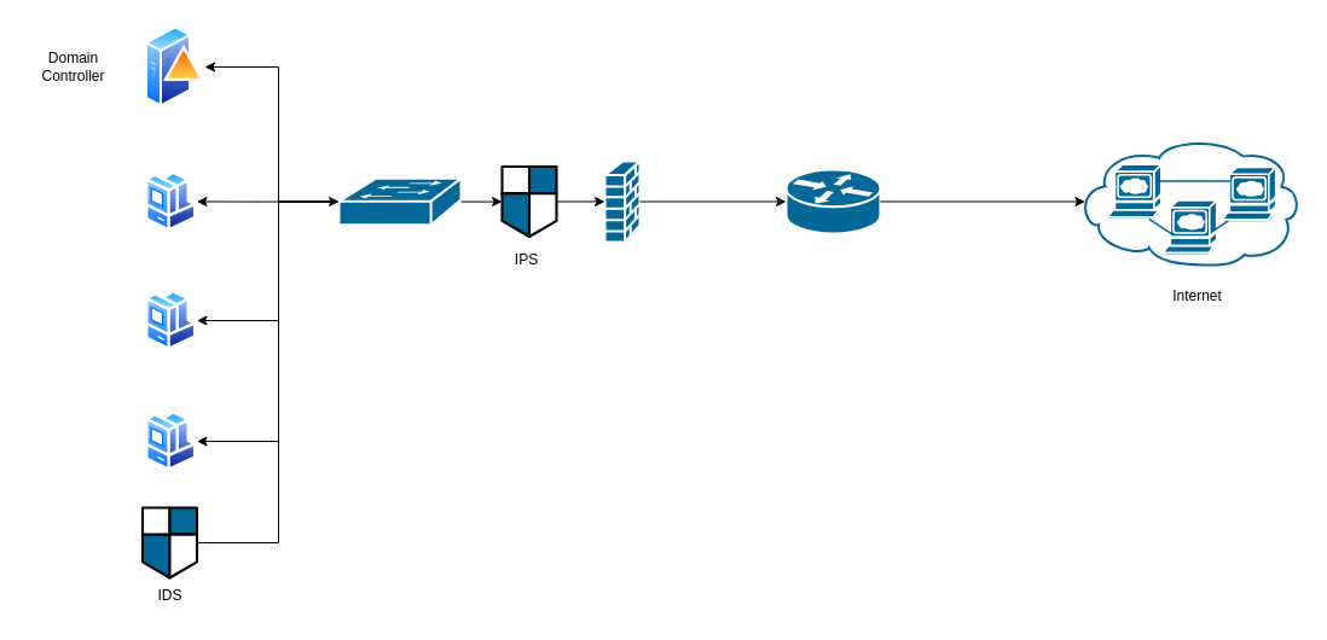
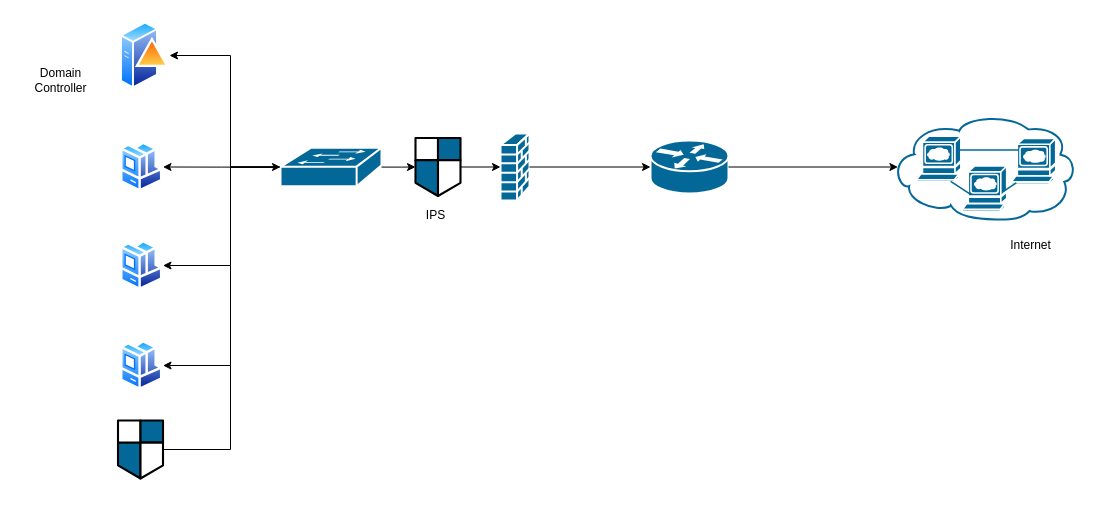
  <mxCell id="0" />
  <mxCell id="1" parent="0" />
  <mxCell id="2" value="" style="shape=mxgraph.cisco.routers.router;sketch=0;html=1;pointerEvents=1;dashed=0;fillColor=#036897;strokeColor=#ffffff;strokeWidth=2;verticalLabelPosition=bottom;verticalAlign=top;align=center;outlineConnect=0;" vertex="1" parent="1"><mxGeometry x="650" y="140" width="78" height="53" as="geometry" /></mxCell>
  <mxCell id="3" value="" style="shape=mxgraph.cisco.security.firewall;sketch=0;html=1;pointerEvents=1;dashed=0;fillColor=#036897;strokeColor=#ffffff;strokeWidth=2;verticalLabelPosition=bottom;verticalAlign=top;align=center;outlineConnect=0;" vertex="1" parent="1"><mxGeometry x="500" y="133" width="29" height="67" as="geometry" /></mxCell>
  <mxCell id="4" style="edgeStyle=orthogonalEdgeStyle;rounded=0;orthogonalLoop=1;jettySize=auto;html=1;" edge="1" parent="1" source="21" target="3"><mxGeometry relative="1" as="geometry" /></mxCell>
  <mxCell id="5" style="edgeStyle=orthogonalEdgeStyle;rounded=0;orthogonalLoop=1;jettySize=auto;html=1;entryX=1;entryY=0.5;entryDx=0;entryDy=0;" edge="1" parent="1" source="9" target="10"><mxGeometry relative="1" as="geometry"><Array as="points"><mxPoint x="230" y="167" /><mxPoint x="230" y="55" /></Array></mxGeometry></mxCell>
  <mxCell id="6" style="edgeStyle=orthogonalEdgeStyle;rounded=0;orthogonalLoop=1;jettySize=auto;html=1;" edge="1" parent="1" source="9" target="11"><mxGeometry relative="1" as="geometry" /></mxCell>
  <mxCell id="7" style="edgeStyle=orthogonalEdgeStyle;rounded=0;orthogonalLoop=1;jettySize=auto;html=1;entryX=1;entryY=0.5;entryDx=0;entryDy=0;" edge="1" parent="1" source="9" target="12"><mxGeometry relative="1" as="geometry"><Array as="points"><mxPoint x="230" y="167" /><mxPoint x="230" y="265" /></Array></mxGeometry></mxCell>
  <mxCell id="8" style="edgeStyle=orthogonalEdgeStyle;rounded=0;orthogonalLoop=1;jettySize=auto;html=1;entryX=1;entryY=0.5;entryDx=0;entryDy=0;" edge="1" parent="1" source="9" target="13"><mxGeometry relative="1" as="geometry"><Array as="points"><mxPoint x="230" y="167" /><mxPoint x="230" y="365" /></Array></mxGeometry></mxCell>
  <mxCell id="9" value="" style="shape=mxgraph.cisco.switches.workgroup_switch;sketch=0;html=1;pointerEvents=1;dashed=0;fillColor=#036897;strokeColor=#ffffff;strokeWidth=2;verticalLabelPosition=bottom;verticalAlign=top;align=center;outlineConnect=0;" vertex="1" parent="1"><mxGeometry x="280" y="147.25" width="101" height="38.5" as="geometry" /></mxCell>
  <mxCell id="10" value="" style="image;aspect=fixed;perimeter=ellipsePerimeter;html=1;align=center;shadow=0;dashed=0;spacingTop=3;image=img/lib/active_directory/domain_controller.svg;" vertex="1" parent="1"><mxGeometry x="120" y="20" width="49" height="70" as="geometry" /></mxCell>
  <mxCell id="11" value="" style="image;aspect=fixed;perimeter=ellipsePerimeter;html=1;align=center;shadow=0;dashed=0;spacingTop=3;image=img/lib/active_directory/workstation_client.svg;" vertex="1" parent="1"><mxGeometry x="120" y="141.5" width="42.5" height="50" as="geometry" /></mxCell>
  <mxCell id="12" value="" style="image;aspect=fixed;perimeter=ellipsePerimeter;html=1;align=center;shadow=0;dashed=0;spacingTop=3;image=img/lib/active_directory/workstation_client.svg;" vertex="1" parent="1"><mxGeometry x="120" y="240" width="42.5" height="50" as="geometry" /></mxCell>
  <mxCell id="13" value="" style="image;aspect=fixed;perimeter=ellipsePerimeter;html=1;align=center;shadow=0;dashed=0;spacingTop=3;image=img/lib/active_directory/workstation_client.svg;" vertex="1" parent="1"><mxGeometry x="120" y="340" width="42.5" height="50" as="geometry" /></mxCell>
- <mxCell id="14" value="Domain &lt;br&gt;Controller" style="text;html=1;align=center;verticalAlign=middle;resizable=0;points=[];autosize=1;strokeColor=none;fillColor=none;" vertex="1" parent="1"><mxGeometry x="20" y="35" width="80" height="40" as="geometry" /></mxCell>
+ <mxCell id="14" value="Domain &lt;br&gt;Controller" style="text;html=1;align=center;verticalAlign=middle;resizable=0;points=[];autosize=1;strokeColor=none;fillColor=none;" vertex="1" parent="1"><mxGeometry x="20" y="60" width="80" height="40" as="geometry" /></mxCell>
  <mxCell id="15" style="edgeStyle=orthogonalEdgeStyle;rounded=0;orthogonalLoop=1;jettySize=auto;html=1;entryX=0;entryY=0.5;entryDx=0;entryDy=0;entryPerimeter=0;" edge="1" parent="1" source="3" target="2"><mxGeometry relative="1" as="geometry" /></mxCell>
  <mxCell id="16" value="" style="shape=mxgraph.cisco.storage.web_cluster;sketch=0;html=1;pointerEvents=1;dashed=0;fillColor=#036897;strokeColor=#ffffff;strokeWidth=2;verticalLabelPosition=bottom;verticalAlign=top;align=center;outlineConnect=0;" vertex="1" parent="1"><mxGeometry x="890" y="113.5" width="186" height="106" as="geometry" /></mxCell>
- <mxCell id="17" value="Internet" style="text;html=1;align=center;verticalAlign=middle;resizable=0;points=[];autosize=1;strokeColor=none;fillColor=none;" vertex="1" parent="1"><mxGeometry x="960" y="230" width="60" height="30" as="geometry" /></mxCell>
+ <mxCell id="17" value="Internet" style="text;html=1;align=center;verticalAlign=middle;resizable=0;points=[];autosize=1;strokeColor=none;fillColor=none;" vertex="1" parent="1"><mxGeometry x="1000" y="230" width="60" height="30" as="geometry" /></mxCell>
  <mxCell id="18" style="edgeStyle=orthogonalEdgeStyle;rounded=0;orthogonalLoop=1;jettySize=auto;html=1;entryX=0.04;entryY=0.5;entryDx=0;entryDy=0;entryPerimeter=0;" edge="1" parent="1" source="2" target="16"><mxGeometry relative="1" as="geometry" /></mxCell>
  <mxCell id="19" value="IPS" style="text;html=1;align=center;verticalAlign=middle;resizable=0;points=[];autosize=1;strokeColor=none;fillColor=none;" vertex="1" parent="1"><mxGeometry x="415" y="200" width="40" height="30" as="geometry" /></mxCell>
  <mxCell id="20" value="" style="edgeStyle=orthogonalEdgeStyle;rounded=0;orthogonalLoop=1;jettySize=auto;html=1;" edge="1" parent="1" source="9" target="21"><mxGeometry relative="1" as="geometry"><mxPoint x="381" y="167" as="sourcePoint" /><mxPoint x="500" y="167" as="targetPoint" /></mxGeometry></mxCell>
  <mxCell id="21" value="" style="shape=mxgraph.cisco.security.network_security;sketch=0;html=1;pointerEvents=1;dashed=0;fillColor=#036897;strokeColor=#ffffff;strokeWidth=2;verticalLabelPosition=bottom;verticalAlign=top;align=center;outlineConnect=0;" vertex="1" parent="1"><mxGeometry x="415" y="137.5" width="45" height="58" as="geometry" /></mxCell>
  <mxCell id="22" value="" style="shape=mxgraph.cisco.security.network_security;sketch=0;html=1;pointerEvents=1;dashed=0;fillColor=#036897;strokeColor=#ffffff;strokeWidth=2;verticalLabelPosition=bottom;verticalAlign=top;align=center;outlineConnect=0;" vertex="1" parent="1"><mxGeometry x="117.5" y="420" width="45" height="58" as="geometry" /></mxCell>
- <mxCell id="23" value="IDS" style="text;html=1;align=center;verticalAlign=middle;resizable=0;points=[];autosize=1;strokeColor=none;fillColor=none;" vertex="1" parent="1"><mxGeometry x="120" y="478" width="40" height="30" as="geometry" /></mxCell>
  <mxCell id="24" style="edgeStyle=orthogonalEdgeStyle;rounded=0;orthogonalLoop=1;jettySize=auto;html=1;entryX=0;entryY=0.5;entryDx=0;entryDy=0;entryPerimeter=0;" edge="1" parent="1" source="22" target="9"><mxGeometry relative="1" as="geometry"><Array as="points"><mxPoint x="230" y="449" /><mxPoint x="230" y="167" /></Array></mxGeometry></mxCell>
